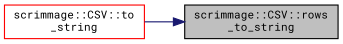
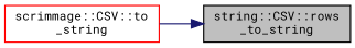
  digraph {
    rankdir=RL
    fontname="Roboto Mono"
    node [fontname="Roboto Mono" fontsize=10 shape=record style=filled]
-   n1 [color=black fillcolor=grey75 fontcolor=black height=0.2 label="scrimmage::CSV::rows\l_to_string" width=0.4]
+   n1 [color=black fillcolor=grey75 fontcolor=black height=0.2 label="string::CSV::rows\l_to_string" width=0.4]
    n2 [color=red fillcolor=white height=0.2 label="scrimmage::CSV::to\l_string" width=0.4]
    n1 -> n2 [color=midnightblue dir=back fontname="Roboto Mono" fontsize=10 labelfontname=Helvetica labelfontsize=10 style=solid]
  }
